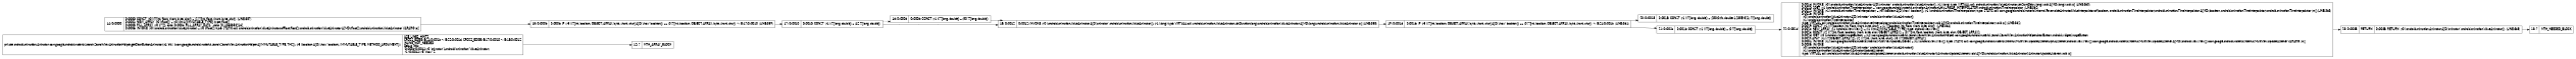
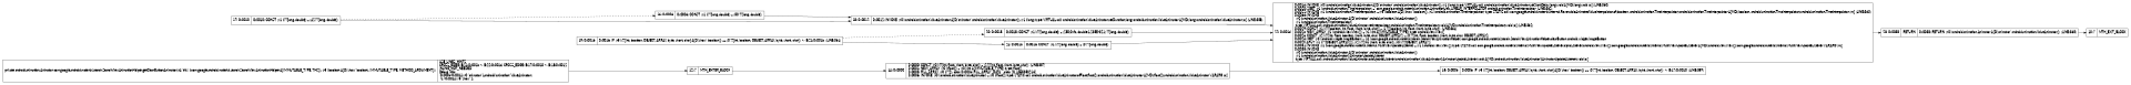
  digraph {
    fontname=Lato
    rankdir=LR
    node [fontname=Lato shape=record]
    edge [fontname=Lato]
-   n1 [label="{12\:\ ?|MTH_ARRAY_BLOCK\l}"]
+   n1 [label="{12\:\ ?|MTH_ENTER_BLOCK\l}"]
    n2 [label="{14\:\ 0x0000|0x0000: CONST  (r0 I:??[int, float, short, byte, char]) = (2 ??[int, float, short, byte, char])  (LINE:357)\l0x0001: NEW_ARRAY  (r0 I:float[]) = (r0 I:int A[IMMUTABLE_TYPE]) type: float[] \l0x0003: FILL_ARRAY  (r0 I:??[]), data: 0x003a: FILL_ARRAY_DATA  , data: [0, 1065353216] \l0x0006: INVOKE  (r0 I:android.animation.ValueAnimator) = (r0 I:float[]) type: STATIC call: android.animation.ValueAnimator.ofFloat(float[]):android.animation.ValueAnimator A[MD:(float[]):android.animation.ValueAnimator VARARG (c)]\l}"]
    n3 [label="{15\:\ 0x000b|0x000b: IF  (r5 I:??[int, boolean, OBJECT, ARRAY, byte, short, char] A[D('show' boolean)]) == (0 ??[int, boolean, OBJECT, ARRAY, byte, short, char])  \-\> B:17:0x0010  (LINE:359)\l}"]
    n4 [label="{17\:\ 0x0010|0x0010: CONST  (r1 I:??[long, double]) = (42 ??[long, double]) \l}"]
    n5 [label="{16\:\ 0x000d|0x000d: CONST  (r1 I:??[long, double]) = (50 ??[long, double]) \l}"]
    n6 [label="{18\:\ 0x0012|0x0012: INVOKE  (r0 I:android.animation.ValueAnimator A[D('animator' android.animation.ValueAnimator)]), (r1 I:long) type: VIRTUAL call: android.animation.ValueAnimator.setDuration(long):android.animation.ValueAnimator A[MD:(long):android.animation.ValueAnimator (c)] (LINE:358)\l}"]
    n7 [label="{19\:\ 0x0016|0x0016: IF  (r5 I:??[int, boolean, OBJECT, ARRAY, byte, short, char] A[D('show' boolean)]) == (0 ??[int, boolean, OBJECT, ARRAY, byte, short, char])  \-\> B:21:0x001b  (LINE:361)\l}"]
    n8 [label="{20\:\ 0x0018|0x0018: CONST  (r1 I:??[long, double]) = (250(0xfa, double:1.235E\-321) ??[long, double]) \l}"]
    n9 [label="{21\:\ 0x001b|0x001b: CONST  (r1 I:??[long, double]) = (0 ??[long, double]) \l}"]
-   n10 [label="{22\:\ 0x001d|0x001d: INVOKE  (r0 I:android.animation.ValueAnimator A[D('animator' android.animation.ValueAnimator)]), (r1 I:long) type: VIRTUAL call: android.animation.ValueAnimator.setStartDelay(long):void A[MD:(long):void (c)] (LINE:360)\l0x0020: SGET  (r1 I:android.animation.TimeInterpolator) =  com.google.android.material.animation.AnimationUtils.LINEAR_INTERPOLATOR android.animation.TimeInterpolator  (LINE:362)\l0x0022: INVOKE  (r1 I:android.animation.TimeInterpolator) = (r5 I:boolean A[D('show' boolean)]), (r1 I:android.animation.TimeInterpolator) type: STATIC call: com.google.android.material.internal.ReversableAnimatedValueInterpolator.of(boolean, android.animation.TimeInterpolator):android.animation.TimeInterpolator A[MD:(boolean, android.animation.TimeInterpolator):android.animation.TimeInterpolator (m)] (LINE:363)\l0x0026: INVOKE  \l  (r0 I:android.animation.ValueAnimator A[D('animator' android.animation.ValueAnimator)])\l  (r1 I:android.animation.TimeInterpolator)\l type: VIRTUAL call: android.animation.ValueAnimator.setInterpolator(android.animation.TimeInterpolator):void A[MD:(android.animation.TimeInterpolator):void (c)] (LINE:362)\l0x0029: CONST  (r1 I:??[boolean, int, float, short, byte, char]) = (1 ??[boolean, int, float, short, byte, char])  (LINE:364)\l0x002a: NEW_ARRAY  (r1 I:android.view.View[]) = (r1 I:int A[IMMUTABLE_TYPE]) type: android.view.View[] \l0x002c: CONST  (r2 I:??[int, float, boolean, short, byte, char, OBJECT, ARRAY]) = (0 ??[int, float, boolean, short, byte, char, OBJECT, ARRAY]) \l0x002d: IGET  (r3 I:android.widget.ImageButton) = (r4 I:com.google.android.material.search.SearchViewAnimationHelper) com.google.android.material.search.SearchViewAnimationHelper.clearButton android.widget.ImageButton \l0x002f: APUT  (r1 I:??[OBJECT, ARRAY][]), (r2 I:??[int, short, byte, char]), (r3 I:??[OBJECT, ARRAY]) \l0x0031: INVOKE  (r1 I:com.google.android.material.internal.MultiViewUpdateListener) = (r1 I:android.view.View[]) type: STATIC call: com.google.android.material.internal.MultiViewUpdateListener.alphaListener(android.view.View[]):com.google.android.material.internal.MultiViewUpdateListener A[MD:(android.view.View[]):com.google.android.material.internal.MultiViewUpdateListener VARARG (m)]\l0x0035: INVOKE  \l  (r0 I:android.animation.ValueAnimator A[D('animator' android.animation.ValueAnimator)])\l  (r1 I:android.animation.ValueAnimator$AnimatorUpdateListener)\l type: VIRTUAL call: android.animation.ValueAnimator.addUpdateListener(android.animation.ValueAnimator$AnimatorUpdateListener):void A[MD:(android.animation.ValueAnimator$AnimatorUpdateListener):void (c)]\l}"]
+   n10 [label="{22\:\ 0x001d|0x001d: INVOKE  (r0 I:android.animation.ValueAnimator A[D('animator' android.animation.ValueAnimator)]), (r1 I:long) type: VIRTUAL call: android.animation.ValueAnimator.setStartDelay(long):void A[MD:(long):void (c)] (LINE:360)\l0x0020: SGET  (r1 I:android.animation.TimeInterpolator) =  com.google.android.material.animation.AnimationUtils.LINEAR_INTERPOLATOR android.animation.TimeInterpolator  (LINE:362)\l0x0022: INVOKE  (r1 I:android.animation.TimeInterpolator) = (r5 I:boolean A[D('show' boolean)]), (r1 I:android.animation.TimeInterpolator) type: STATIC call: com.google.android.material.internal.ReversableAnimatedValueInterpolator.of(boolean, android.animation.TimeInterpolator):android.animation.TimeInterpolator A[MD:(boolean, android.animation.TimeInterpolator):android.animation.TimeInterpolator (m)] (LINE:363)\l0x0066: INVOKE  \l  (r0 I:android.animation.ValueAnimator A[D('animator' android.animation.ValueAnimator)])\l  (r1 I:android.animation.TimeInterpolator)\l type: VIRTUAL call: android.animation.ValueAnimator.setInterpolator(android.animation.TimeInterpolator):void A[MD:(android.animation.TimeInterpolator):void (c)] (LINE:362)\l0x0029: CONST  (r1 I:??[boolean, int, float, short, byte, char]) = (1 ??[boolean, int, float, short, byte, char])  (LINE:364)\l0x002a: NEW_ARRAY  (r1 I:android.view.View[]) = (r1 I:int A[IMMUTABLE_TYPE]) type: android.view.View[] \l0x002c: CONST  (r2 I:??[int, float, boolean, short, byte, char, OBJECT, ARRAY]) = (0 ??[int, float, boolean, short, byte, char, OBJECT, ARRAY]) \l0x002d: IGET  (r3 I:android.widget.ImageButton) = (r4 I:com.google.android.material.search.SearchViewAnimationHelper) com.google.android.material.search.SearchViewAnimationHelper.clearButton android.widget.ImageButton \l0x002f: APUT  (r1 I:??[OBJECT, ARRAY][]), (r2 I:??[int, short, byte, char]), (r3 I:??[OBJECT, ARRAY]) \l0x0031: INVOKE  (r1 I:com.google.android.material.internal.MultiViewUpdateListener) = (r1 I:android.view.View[]) type: STATIC call: com.google.android.material.internal.MultiViewUpdateListener.alphaListener(android.view.View[]):com.google.android.material.internal.MultiViewUpdateListener A[MD:(android.view.View[]):com.google.android.material.internal.MultiViewUpdateListener VARARG (m)]\l0x0035: INVOKE  \l  (r0 I:android.animation.ValueAnimator A[D('animator' android.animation.ValueAnimator)])\l  (r1 I:android.animation.ValueAnimator$AnimatorUpdateListener)\l type: VIRTUAL call: android.animation.ValueAnimator.addUpdateListener(android.animation.ValueAnimator$AnimatorUpdateListener):void A[MD:(android.animation.ValueAnimator$AnimatorUpdateListener):void (c)]\l}"]
    n11 [label="{23\:\ 0x0038|RETURN\l|0x0038: RETURN  (r0 I:android.animation.Animator A[D('animator' android.animation.ValueAnimator)])  (LINE:365)\l}"]
-   n12 [label="{13\:\ ?|MTH_NEEDED_BLOCK\l}"]
+   n12 [label="{13\:\ ?|MTH_EXIT_BLOCK\l}"]
    n13 [label="{private android.animation.Animator com.google.android.material.search.SearchViewAnimationHelper.getClearButtonAnimator((r4 'this' I:com.google.android.material.search.SearchViewAnimationHelper A[IMMUTABLE_TYPE, THIS]), (r5 I:boolean A[D('show' boolean), IMMUTABLE_TYPE, METHOD_ARGUMENT]))  | USE_LINES_HINTS\lCROSS_EDGE: B:21:0x001b \-\> B:22:0x001d, CROSS_EDGE: B:17:0x0010 \-\> B:18:0x0012\lINLINE_NOT_NEEDED\lDebug Info:\l  0x000a\-0x0041: r0 'animator' Landroid\/animation\/ValueAnimator;\l  \-1 \-0x0041: r5 'show' Z\l}"]
+   n1 -> n2
    n2 -> n3
-   n3 -> n4
    n4 -> n5 [style=dashed]
    n4 -> n6
    n5 -> n6
-   n6 -> n7
-   n7 -> n8 [style=solid]
+   n6 -> n10
+   n7 -> n8 [style=dashed]
    n7 -> n9
+   n8 -> n10
    n9 -> n10
    n10 -> n11
    n11 -> n12
    n13 -> n1
  }
